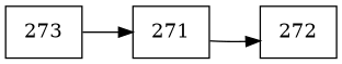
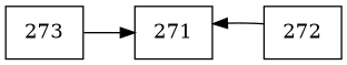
  digraph {
    rankdir=LR
    node [shape=record]
    n1 [label="{273}"]
    n2 [label="{271}"]
    n3 [label="{272}"]
    n1 -> n2
-   n2 -> n3
+   n3 -> n2
  }
